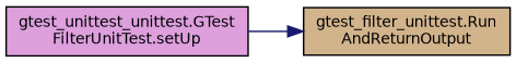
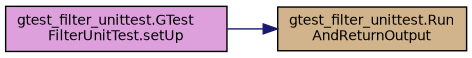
  digraph {
    rankdir=LR
    node [color=black fontname=Helvetica fontsize=10 shape=record style=filled]
-   n1 [fillcolor=plum fontcolor=black height=0.2 label="gtest_unittest_unittest.GTest\lFilterUnitTest.setUp" width=0.4]
+   n1 [fillcolor=plum fontcolor=black height=0.2 label="gtest_filter_unittest.GTest\lFilterUnitTest.setUp" width=0.4]
    n2 [fillcolor=tan height=0.2 label="gtest_filter_unittest.Run\lAndReturnOutput" width=0.4]
    n1 -> n2 [color=midnightblue fontname=Helvetica fontsize=10 labelfontname=Helvetica labelfontsize=10 style=solid]
  }
